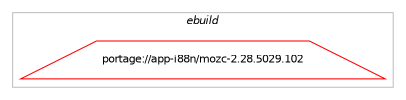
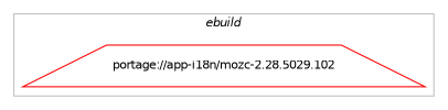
  digraph {
    compound=true
    concentrate=true
    fontname=Helvetica
    fontsize=10
    newrank=true
    rankdir=TB
    ranksep=1.5
-   n1 [color=red fontname=Helvetica fontsize=10 label="portage://app-i88n/mozc-2.28.5029.102" width=4 shape=trapezium]
+   n1 [color=red fontname=Helvetica fontsize=10 label="portage://app-i18n/mozc-2.28.5029.102" width=4 shape=trapezium]
    subgraph cluster_1 {
      color=gray
      label=<<i>ebuild</i>>
      n1
    }
    subgraph cluster_2 {
      color=gray
      label=<<i>dependencies</i>>
      subgraph cluster_3 {
        color=gray
        fillcolor="#eeeeee"
        label=<<i>compile</i>>
        style=filled
      }
      subgraph cluster_4 {
        color=gray
        fillcolor="#eeeeee"
        label=<<i>compile and run</i>>
        style=filled
      }
      subgraph cluster_5 {
        color=gray
        fillcolor="#eeeeee"
        label=<<i>run</i>>
        style=filled
      }
    }
    subgraph cluster_6 {
      color=gray
      label=<<i>candidates</i>>
      rank=same
    }
  }
